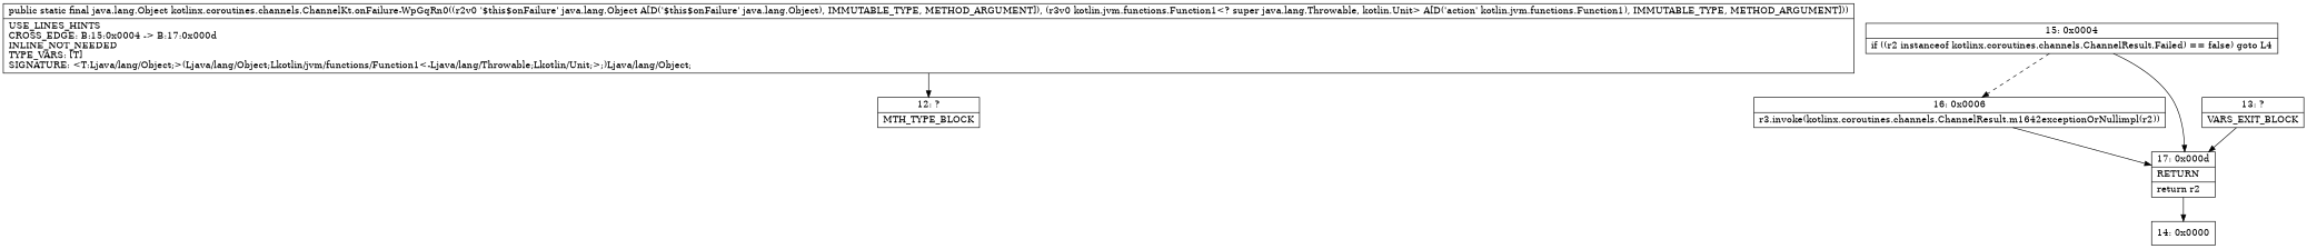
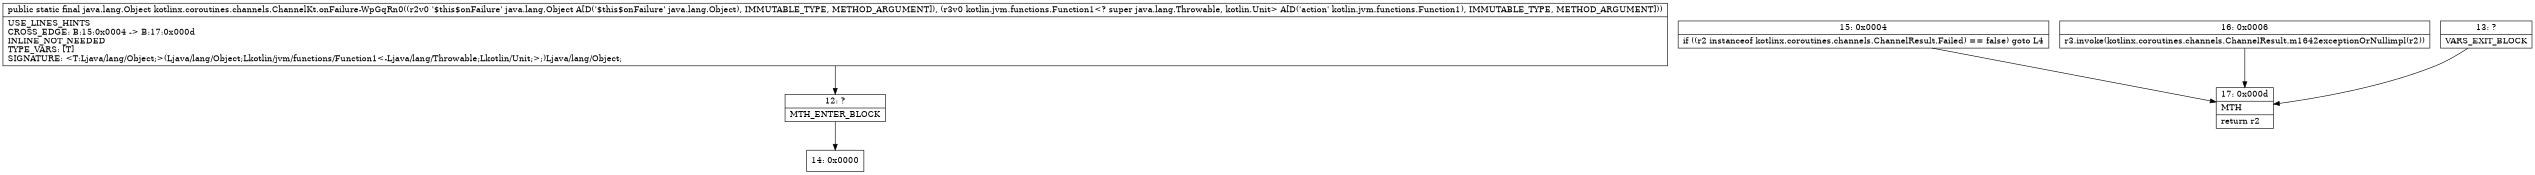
  digraph {
    node [shape=record]
-   n1 [label="{12\:\ ?|MTH_TYPE_BLOCK\l}"]
+   n1 [label="{12\:\ ?|MTH_ENTER_BLOCK\l}"]
    n2 [label="{14\:\ 0x0000}"]
    n3 [label="{15\:\ 0x0004|if ((r2 instanceof kotlinx.coroutines.channels.ChannelResult.Failed) == false) goto L4\l}"]
    n4 [label="{16\:\ 0x0006|r3.invoke(kotlinx.coroutines.channels.ChannelResult.m1642exceptionOrNullimpl(r2))\l}"]
-   n5 [label="{17\:\ 0x000d|RETURN\l|return r2\l}"]
+   n5 [label="{17\:\ 0x000d|MTH\l|return r2\l}"]
    n6 [label="{13\:\ ?|VARS_EXIT_BLOCK\l}"]
    n7 [label="{public static final java.lang.Object kotlinx.coroutines.channels.ChannelKt.onFailure\-WpGqRn0((r2v0 '$this$onFailure' java.lang.Object A[D('$this$onFailure' java.lang.Object), IMMUTABLE_TYPE, METHOD_ARGUMENT]), (r3v0 kotlin.jvm.functions.Function1\<? super java.lang.Throwable, kotlin.Unit\> A[D('action' kotlin.jvm.functions.Function1), IMMUTABLE_TYPE, METHOD_ARGUMENT]))  | USE_LINES_HINTS\lCROSS_EDGE: B:15:0x0004 \-\> B:17:0x000d\lINLINE_NOT_NEEDED\lTYPE_VARS: [T]\lSIGNATURE: \<T:Ljava\/lang\/Object;\>(Ljava\/lang\/Object;Lkotlin\/jvm\/functions\/Function1\<\-Ljava\/lang\/Throwable;Lkotlin\/Unit;\>;)Ljava\/lang\/Object;\l}"]
-   n5 -> n2
-   n3 -> n4 [style=dashed]
+   n1 -> n2
    n3 -> n5
    n4 -> n5
    n6 -> n5
    n7 -> n1
  }
